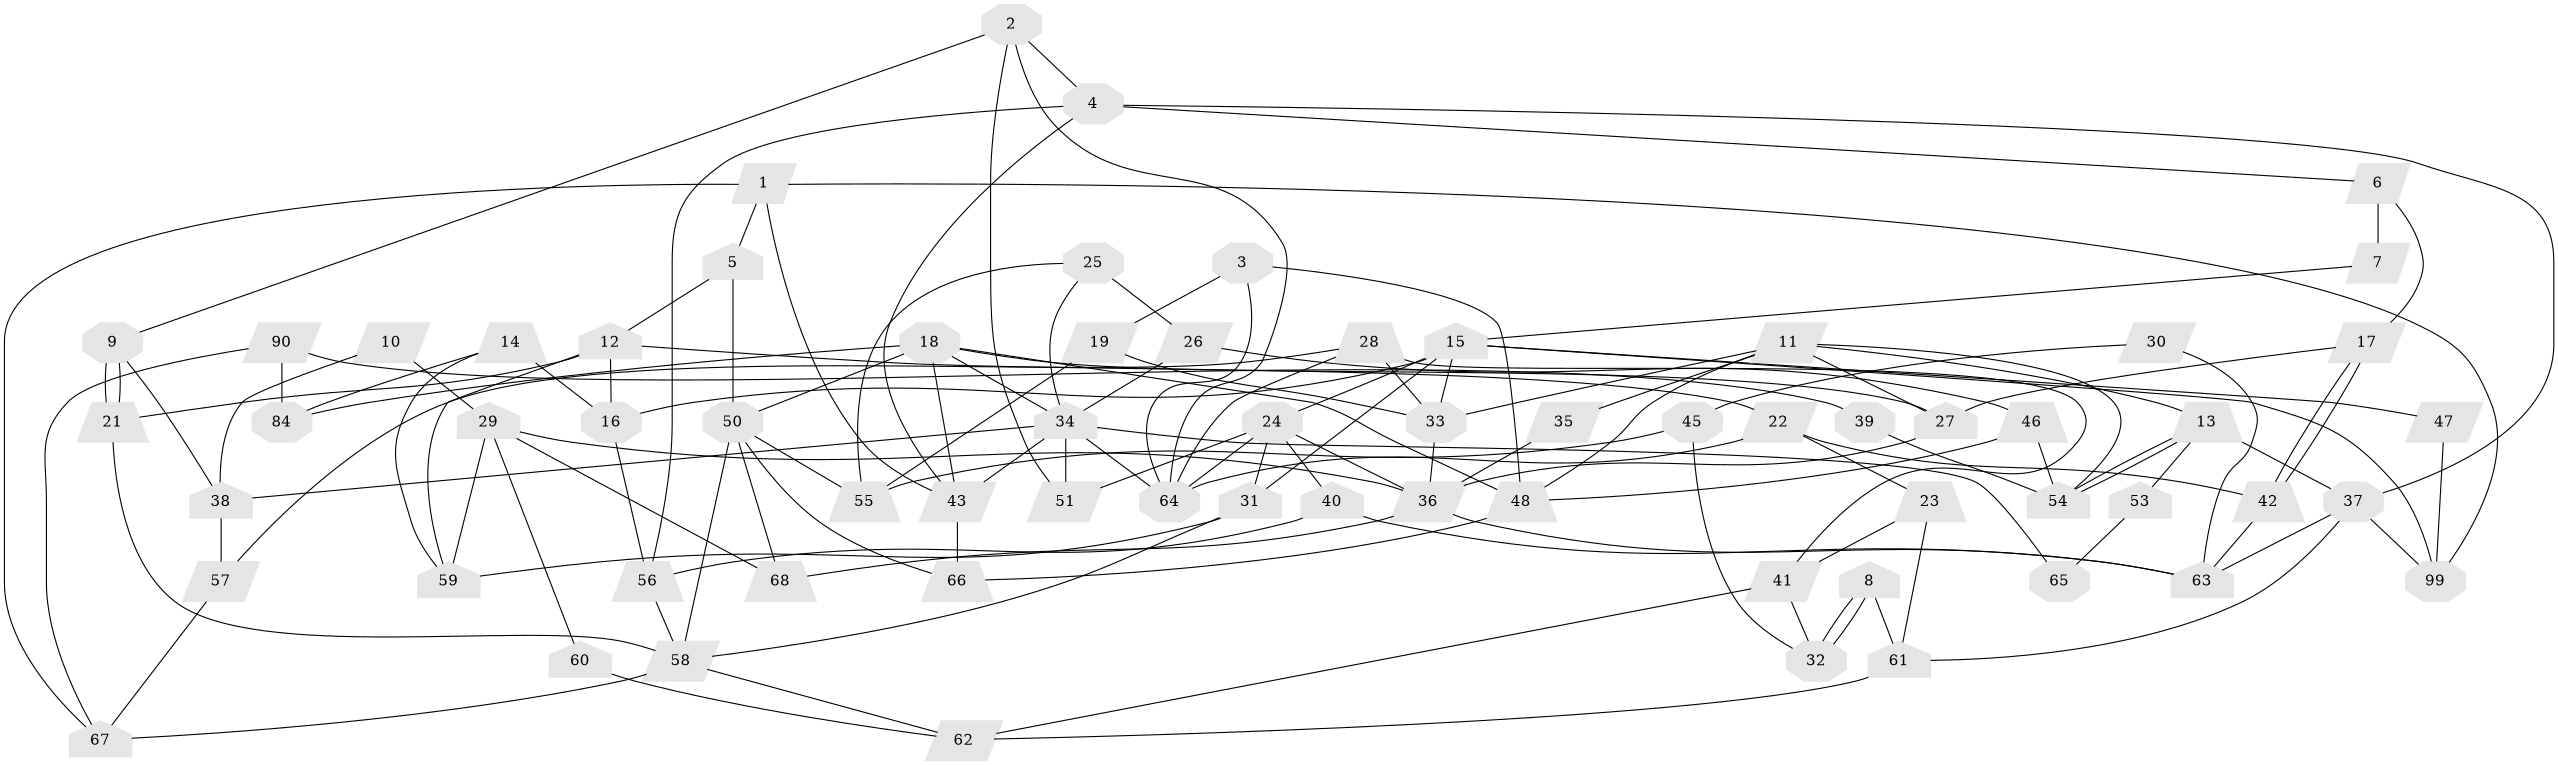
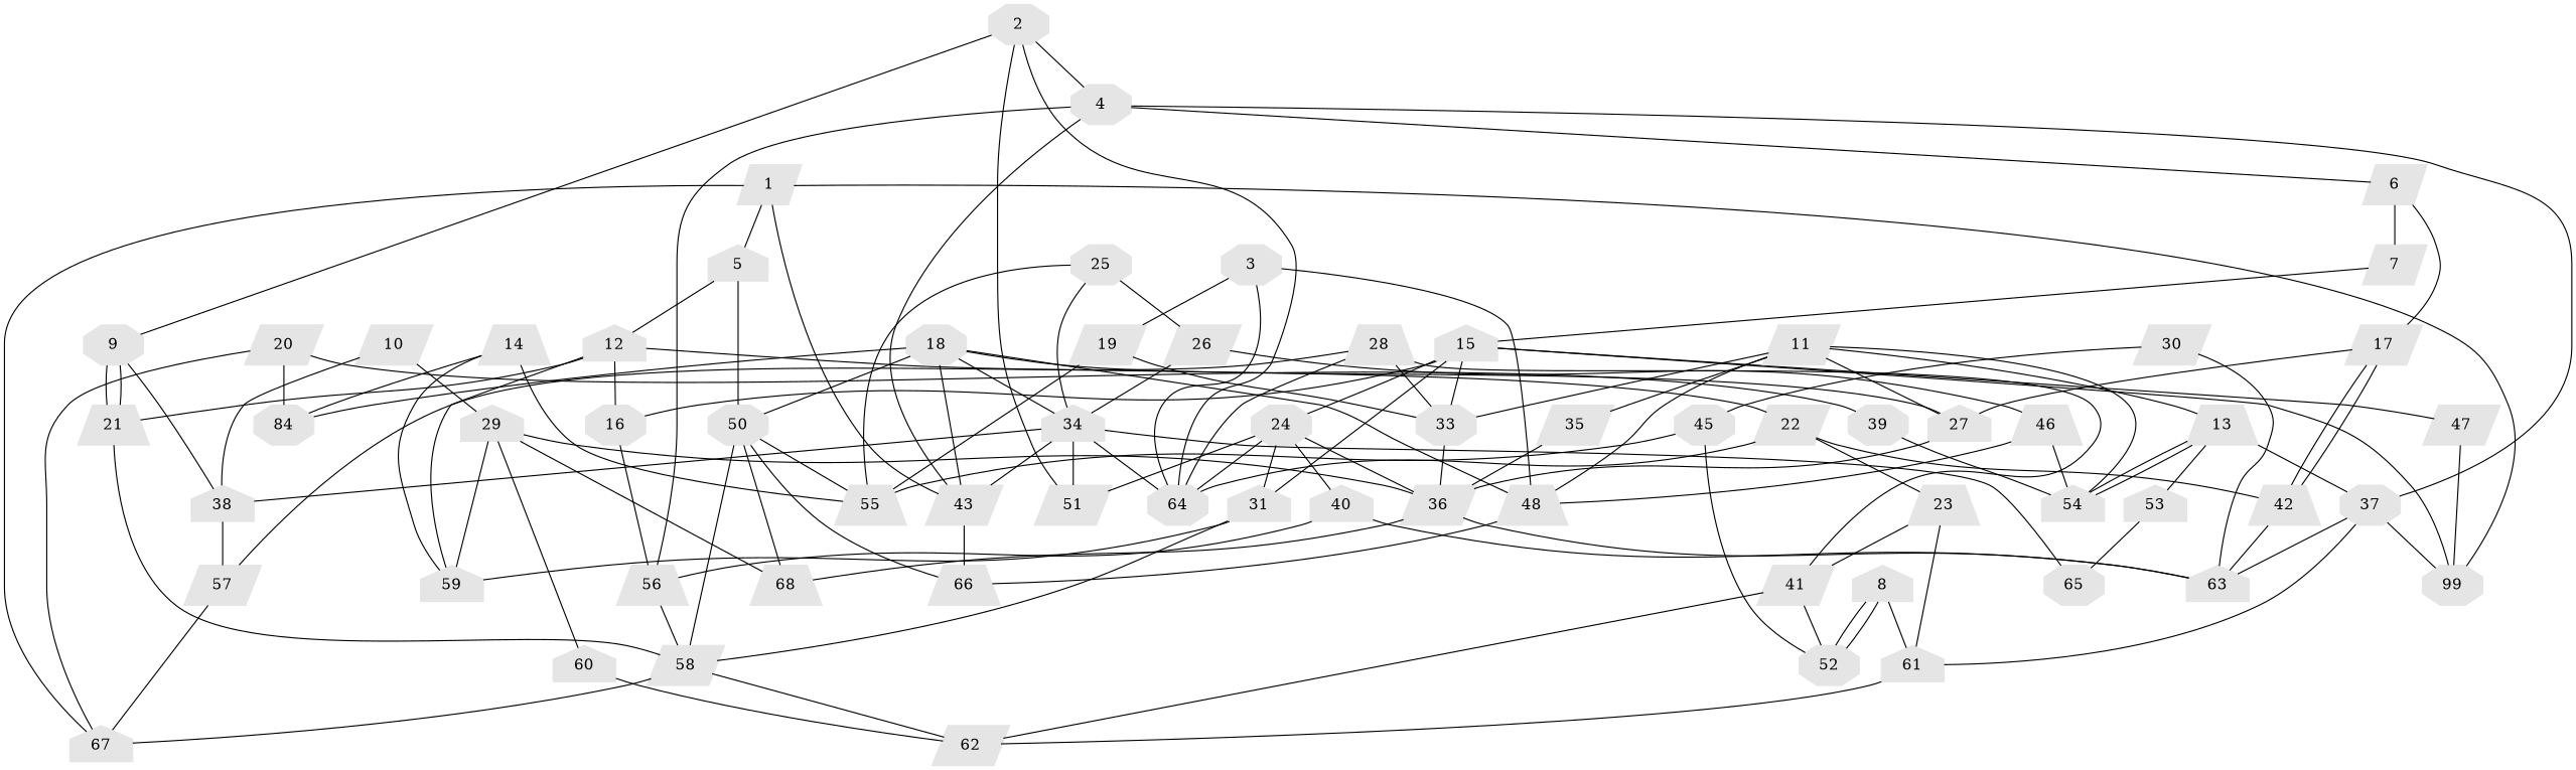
  graph {
    node [color=gray90 shape=parallelogram style=filled]
    5 [shape=house]
    1
    43
    n4 [label=99 shape=octagon]
    67 [shape=house]
    12 [shape=house]
    50 [shape=octagon]
    66 [shape=trapezium]
    2 [shape=octagon]
    4 [shape=octagon]
    9 [shape=octagon]
    51
    64 [shape=octagon]
    6
    37 [shape=octagon]
    56 [shape=trapezium]
    21 [shape=trapezium]
    38 [shape=house]
    39 [shape=octagon]
    54 [shape=house]
    3 [shape=octagon]
    19
    48 [shape=trapezium]
    33 [shape=octagon]
    55 [shape=trapezium]
    7
    17
    61 [shape=house]
    63 [shape=house]
    58
    16 [shape=octagon]
    22
    59 [shape=house]
    68 [shape=trapezium]
    15 [shape=house]
    27 [shape=house]
    42 [shape=trapezium]
    24 [shape=octagon]
    31 [shape=house]
    47
    8 [shape=house]
-   52 [shape=octagon label=32]
+   52 [shape=octagon]
    62
    57
    10
    29 [shape=house]
    36
    60 [shape=house]
    11
    13 [shape=trapezium]
    35
    53 [shape=house]
    23 [shape=trapezium]
    65 [shape=octagon]
    14 [shape=trapezium]
    n56 [label=84 shape=octagon]
    40 [shape=house]
    18 [shape=octagon]
    34 [shape=house]
    45 [shape=octagon]
    30
-   20 [label=90]
+   20
    41
    25 [shape=octagon]
    26
    46 [shape=trapezium]
    28 [shape=trapezium]
    5 -- 12
    5 -- 50
    1 -- 5
    1 -- 43
    1 -- n4
    1 -- 67
    43 -- 66
    12 -- 21
    12 -- 16
    12 -- 22
    12 -- 59
    50 -- 66
    50 -- 55
    50 -- 58
    50 -- 68
    2 -- 4
    2 -- 9
    2 -- 51
    2 -- 64
    4 -- 43
    4 -- 6
    4 -- 37
    4 -- 56
    9 -- 21
    9 -- 21
    9 -- 38
    6 -- 7
    6 -- 17
    37 -- n4
    37 -- 61
    37 -- 63
    56 -- 58
    21 -- 58
    38 -- 57
    39 -- 54
    3 -- 64
    3 -- 19
    3 -- 48
    19 -- 33
    19 -- 55
    48 -- 66
    33 -- 36
    7 -- 15
    17 -- 27
    17 -- 42
    17 -- 42
    61 -- 62
    58 -- 67
    58 -- 62
    16 -- 56
    22 -- 64
    22 -- 42
    22 -- 23
    15 -- n4
    15 -- 33
    15 -- 16
    15 -- 24
    15 -- 31
    15 -- 47
    27 -- 36
    42 -- 63
    24 -- 51
    24 -- 64
    24 -- 31
    24 -- 36
    24 -- 40
    31 -- 58
    31 -- 59
    47 -- n4
    8 -- 61
    8 -- 52
    8 -- 52
    57 -- 67
    10 -- 38
    10 -- 29
    29 -- 59
    29 -- 68
    29 -- 36
    29 -- 60
    36 -- 63
    36 -- 68
    60 -- 62
    11 -- 54
    11 -- 48
    11 -- 33
    11 -- 27
    11 -- 13
    11 -- 35
    13 -- 37
    13 -- 54
    13 -- 54
    13 -- 53
    35 -- 36
    53 -- 65
    23 -- 61
    23 -- 41
-   14 -- 16
+   14 -- 55
    14 -- 59
    14 -- n56
    40 -- 56
    40 -- 63
    18 -- 43
    18 -- 50
    18 -- 48
    18 -- 27
    18 -- n56
    18 -- 34
    34 -- 43
    34 -- 51
    34 -- 64
    34 -- 38
    34 -- 65
    45 -- 55
    45 -- 52
    30 -- 63
    30 -- 45
    20 -- 67
    20 -- 39
    20 -- n56
    41 -- 52
    41 -- 62
    25 -- 55
    25 -- 34
    25 -- 26
    26 -- 34
    26 -- 46
    46 -- 54
    46 -- 48
    28 -- 64
    28 -- 33
    28 -- 57
    28 -- 41
  }
